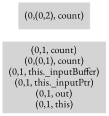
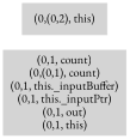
  digraph {
    rankdir=LR
    fontname="EB Garamond"
    node [color=".0 .0 .83" shape=box style=filled fontname="EB Garamond"]
    n1 [label="(0,1, count)\n(0,(0,1), count)\n(0,1, this._inputBuffer)\n(0,1, this._inputPtr)\n(0,1, out)\n(0,1, this)"]
-   n2 [label="(0,(0,2), count)"]
+   n2 [label="(0,(0,2), this)"]
  }
